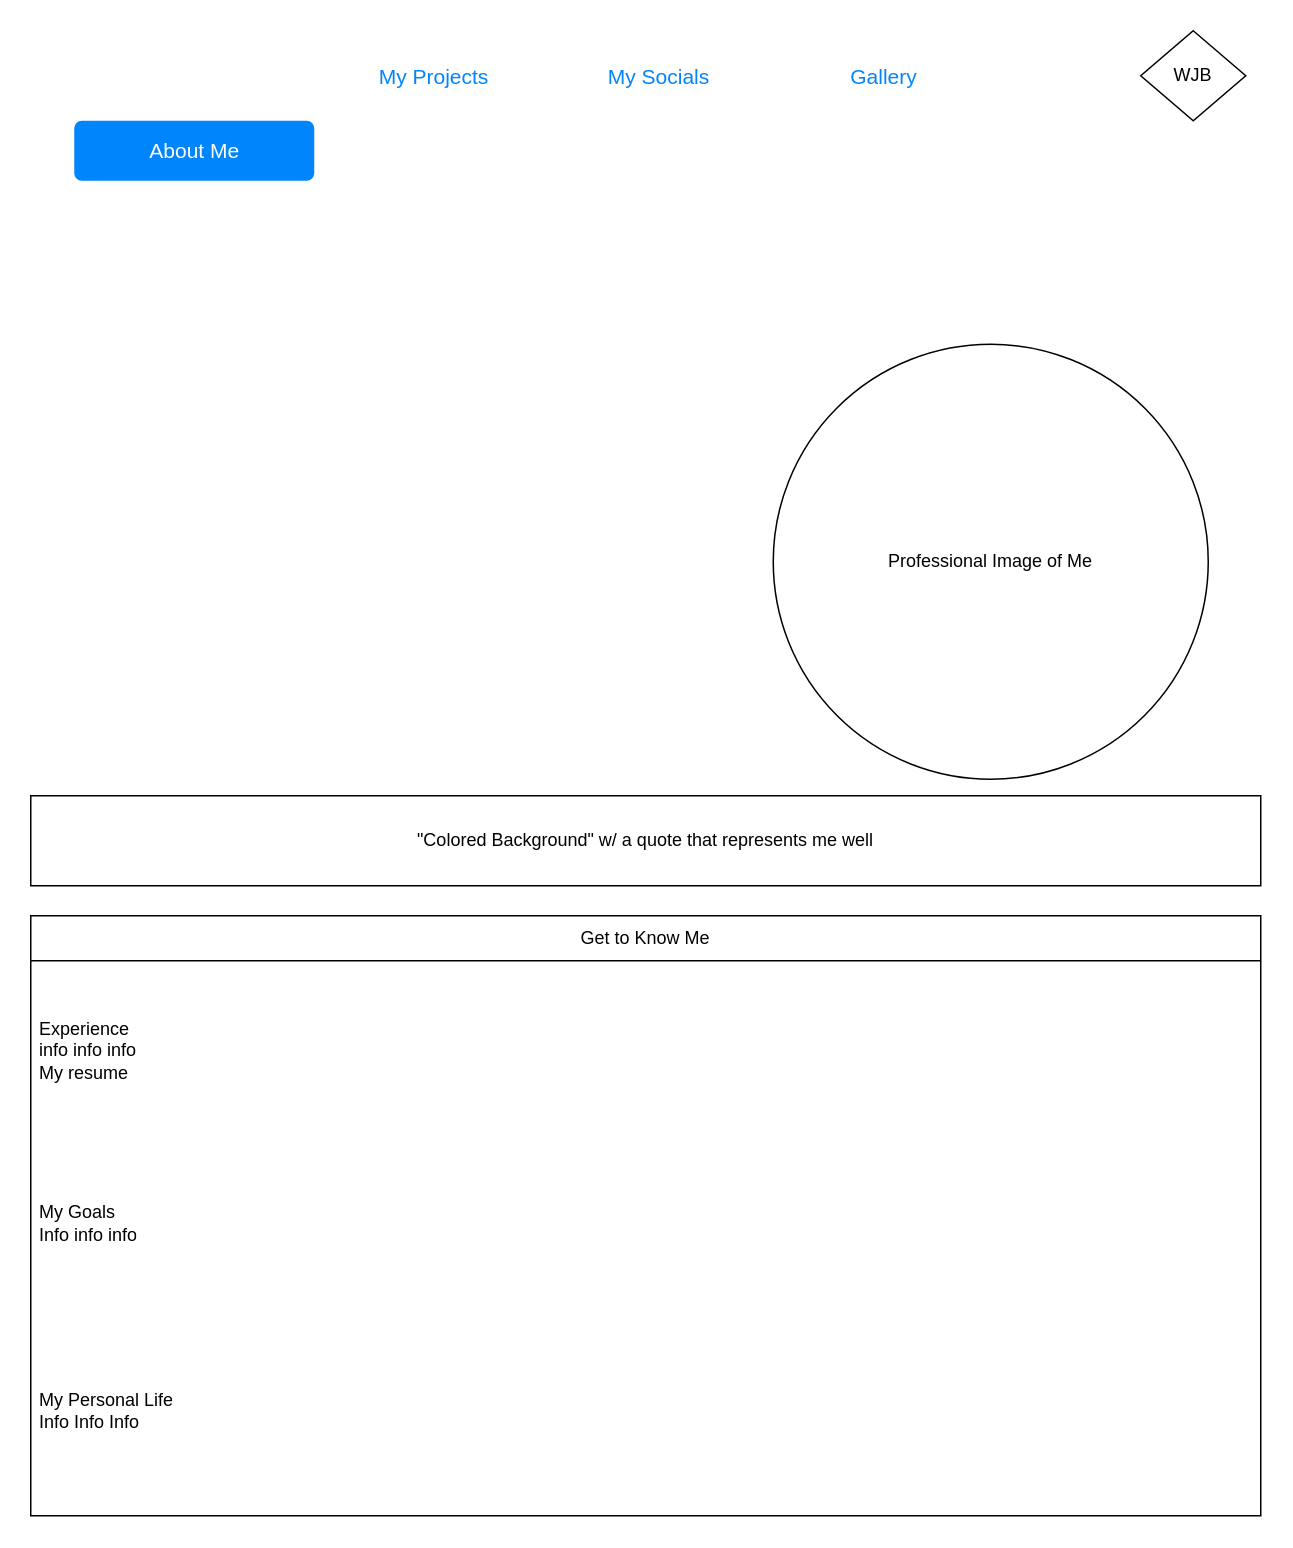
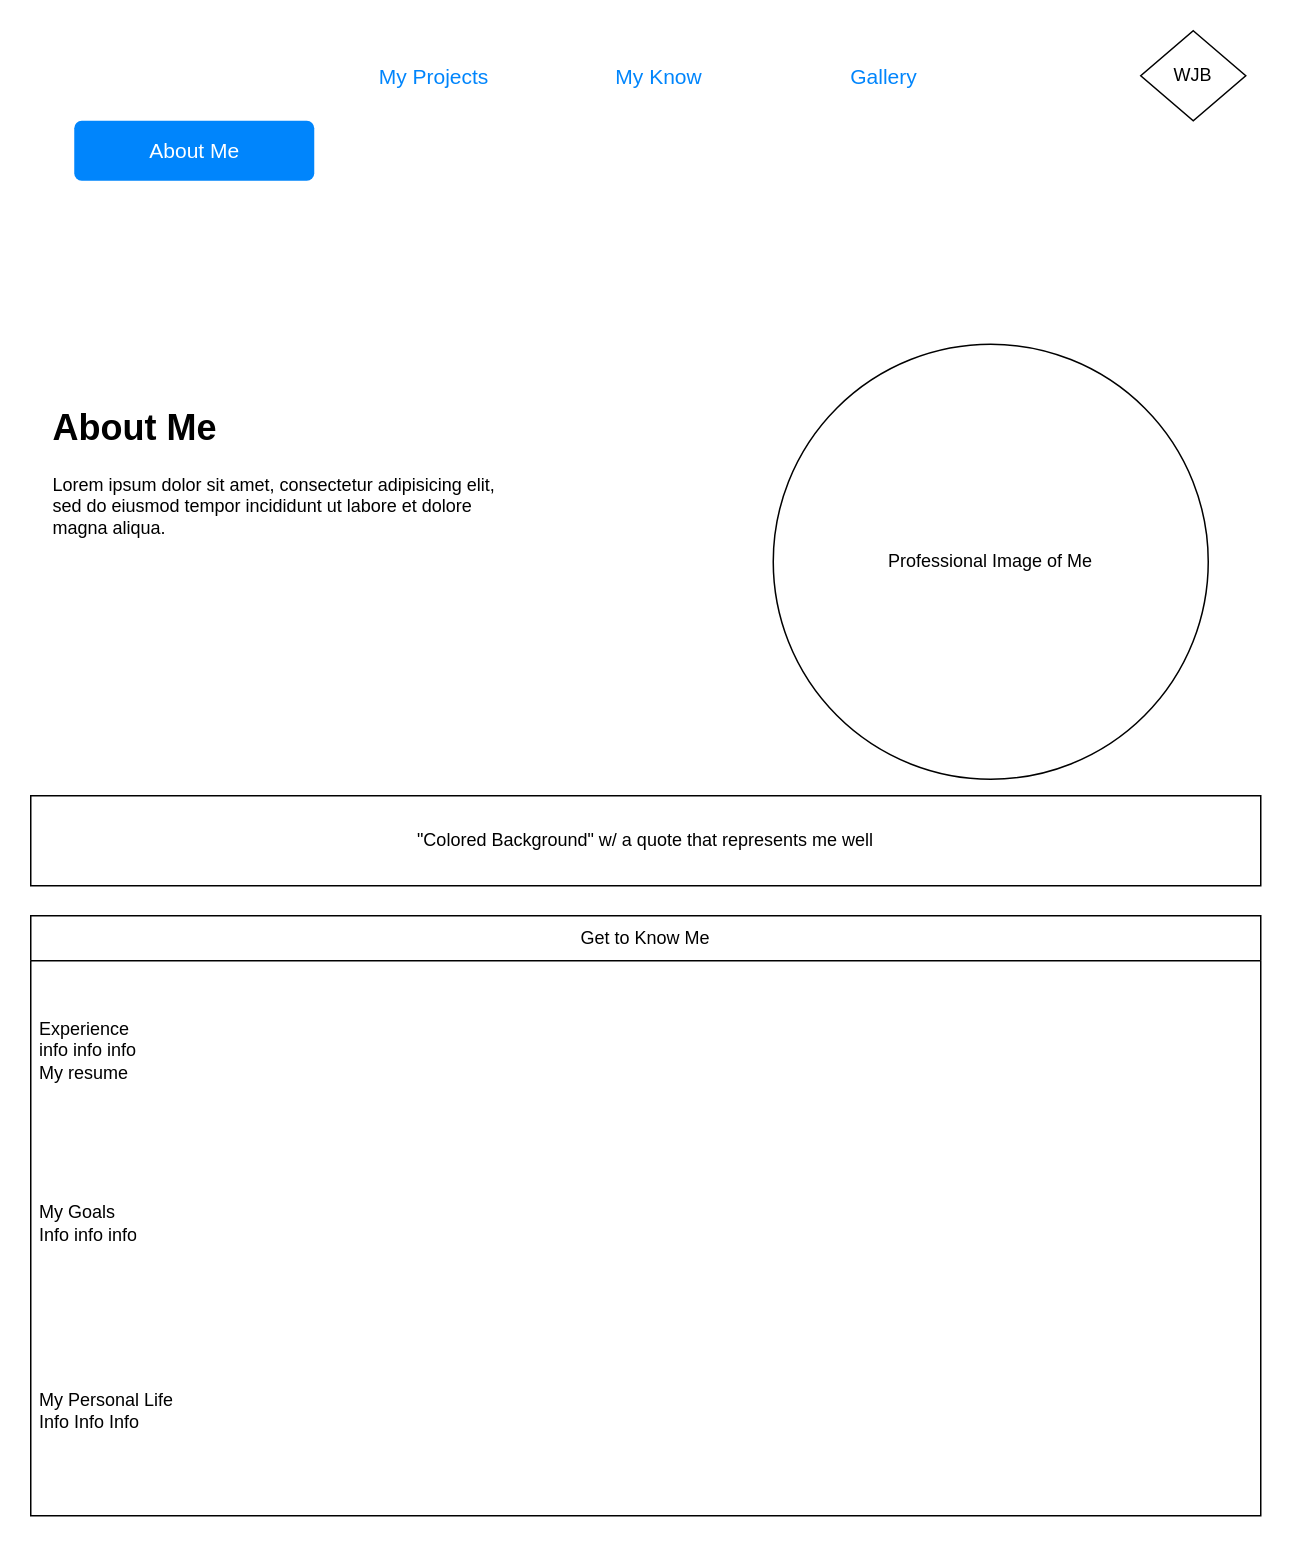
  <mxCell id="0" />
  <mxCell id="1" parent="0" />
  <mxCell id="2" value="WJB" style="rhombus;whiteSpace=wrap;html=1;" vertex="1" parent="1"><mxGeometry x="760" y="20" width="70" height="60" as="geometry" /></mxCell>
  <mxCell id="3" value="Professional Image of Me" style="ellipse;whiteSpace=wrap;html=1;aspect=fixed;" vertex="1" parent="1"><mxGeometry x="515" y="229" width="290" height="290" as="geometry" /></mxCell>
+ <mxCell id="4" value="&lt;h1&gt;About Me&lt;/h1&gt;&lt;p&gt;Lorem ipsum dolor sit amet, consectetur adipisicing elit, sed do eiusmod tempor incididunt ut labore et dolore magna aliqua.&lt;/p&gt;" style="text;html=1;spacing=5;spacingTop=-20;whiteSpace=wrap;overflow=hidden;rounded=0;" vertex="1" parent="1"><mxGeometry x="30" y="265" width="320" height="250" as="geometry" /></mxCell>
  <mxCell id="5" value="&quot;Colored Background&quot; w/ a quote that represents me well" style="rounded=0;whiteSpace=wrap;html=1;" vertex="1" parent="1"><mxGeometry y="530" width="820" height="60" as="geometry" x="20" /></mxCell>
  <mxCell id="6" value="Get to Know Me" style="swimlane;fontStyle=0;childLayout=stackLayout;horizontal=1;startSize=30;horizontalStack=0;resizeParent=1;resizeParentMax=0;resizeLast=0;collapsible=1;marginBottom=0;whiteSpace=wrap;html=1;" vertex="1" parent="1"><mxGeometry y="610" width="820" height="400" as="geometry" x="20" /></mxCell>
  <mxCell id="7" value="Experience&lt;div&gt;info info info&lt;/div&gt;&lt;div&gt;My resume&lt;/div&gt;" style="text;strokeColor=none;fillColor=none;align=left;verticalAlign=middle;spacingLeft=4;spacingRight=4;overflow=hidden;points=[[0,0.5],[1,0.5]];portConstraint=eastwest;rotatable=0;whiteSpace=wrap;html=1;" vertex="1" parent="6"><mxGeometry y="30" width="820" height="120" as="geometry" /></mxCell>
  <mxCell id="8" value="My Goals&lt;div&gt;Info info info&lt;/div&gt;" style="text;strokeColor=none;fillColor=none;align=left;verticalAlign=middle;spacingLeft=4;spacingRight=4;overflow=hidden;points=[[0,0.5],[1,0.5]];portConstraint=eastwest;rotatable=0;whiteSpace=wrap;html=1;" vertex="1" parent="6"><mxGeometry y="150" width="820" height="110" as="geometry" /></mxCell>
  <mxCell id="9" value="My Personal Life&lt;div&gt;Info Info Info&lt;/div&gt;" style="text;strokeColor=none;fillColor=none;align=left;verticalAlign=middle;spacingLeft=4;spacingRight=4;overflow=hidden;points=[[0,0.5],[1,0.5]];portConstraint=eastwest;rotatable=0;whiteSpace=wrap;html=1;" vertex="1" parent="6"><mxGeometry y="260" width="820" height="140" as="geometry" /></mxCell>
  <mxCell id="10" value="About Me" style="html=1;shadow=0;dashed=0;shape=mxgraph.bootstrap.rrect;rSize=5;fillColor=#0085FC;strokeColor=none;fontSize=14;fontColor=#ffffff;" vertex="1" parent="1"><mxGeometry x="49" y="80" width="160" height="40" as="geometry" /></mxCell>
  <mxCell id="11" value="My Projects" style="fillColor=none;strokeColor=none;fontSize=14;fontColor=#0085FC;" vertex="1" parent="1"><mxGeometry x="209" y="30" width="160" height="40" as="geometry" /></mxCell>
- <mxCell id="12" value="My Socials" style="fillColor=none;strokeColor=none;fontSize=14;fontColor=#0085FC;" vertex="1" parent="1"><mxGeometry x="359" y="30" width="160" height="40" as="geometry" /></mxCell>
+ <mxCell id="12" value="My Know" style="fillColor=none;strokeColor=none;fontSize=14;fontColor=#0085FC;" vertex="1" parent="1"><mxGeometry x="359" y="30" width="160" height="40" as="geometry" /></mxCell>
  <mxCell id="13" value="Gallery" style="fillColor=none;strokeColor=none;fontSize=14;fontColor=#0085FC;" vertex="1" parent="1"><mxGeometry x="509" y="30" width="160" height="40" as="geometry" /></mxCell>
